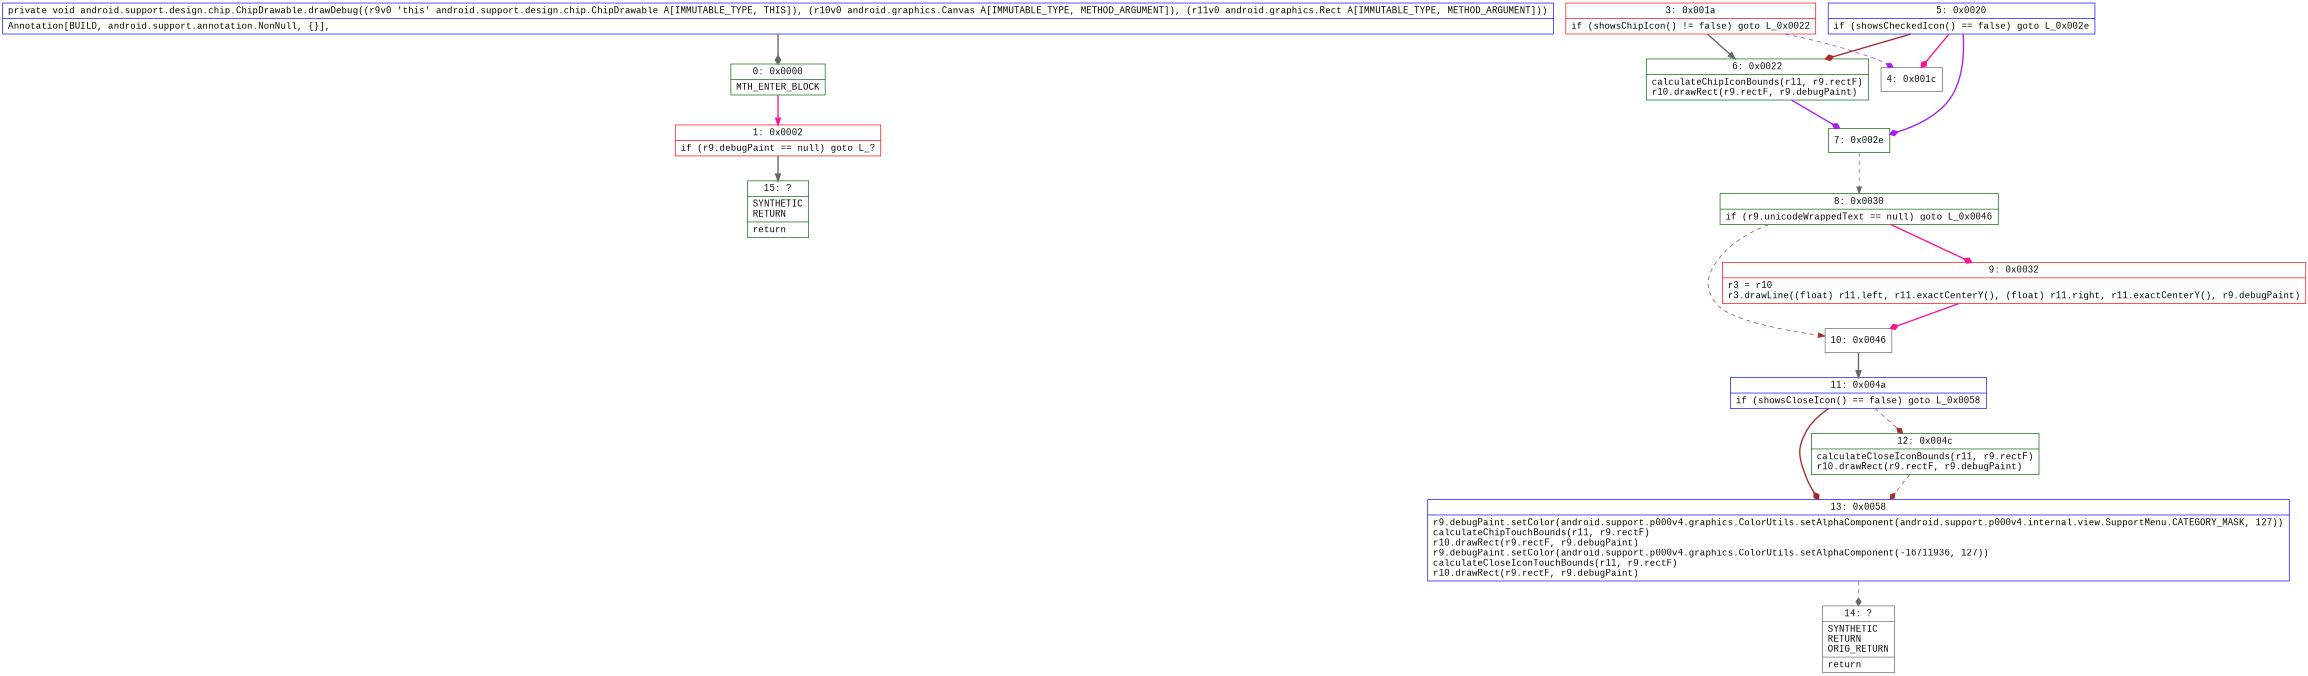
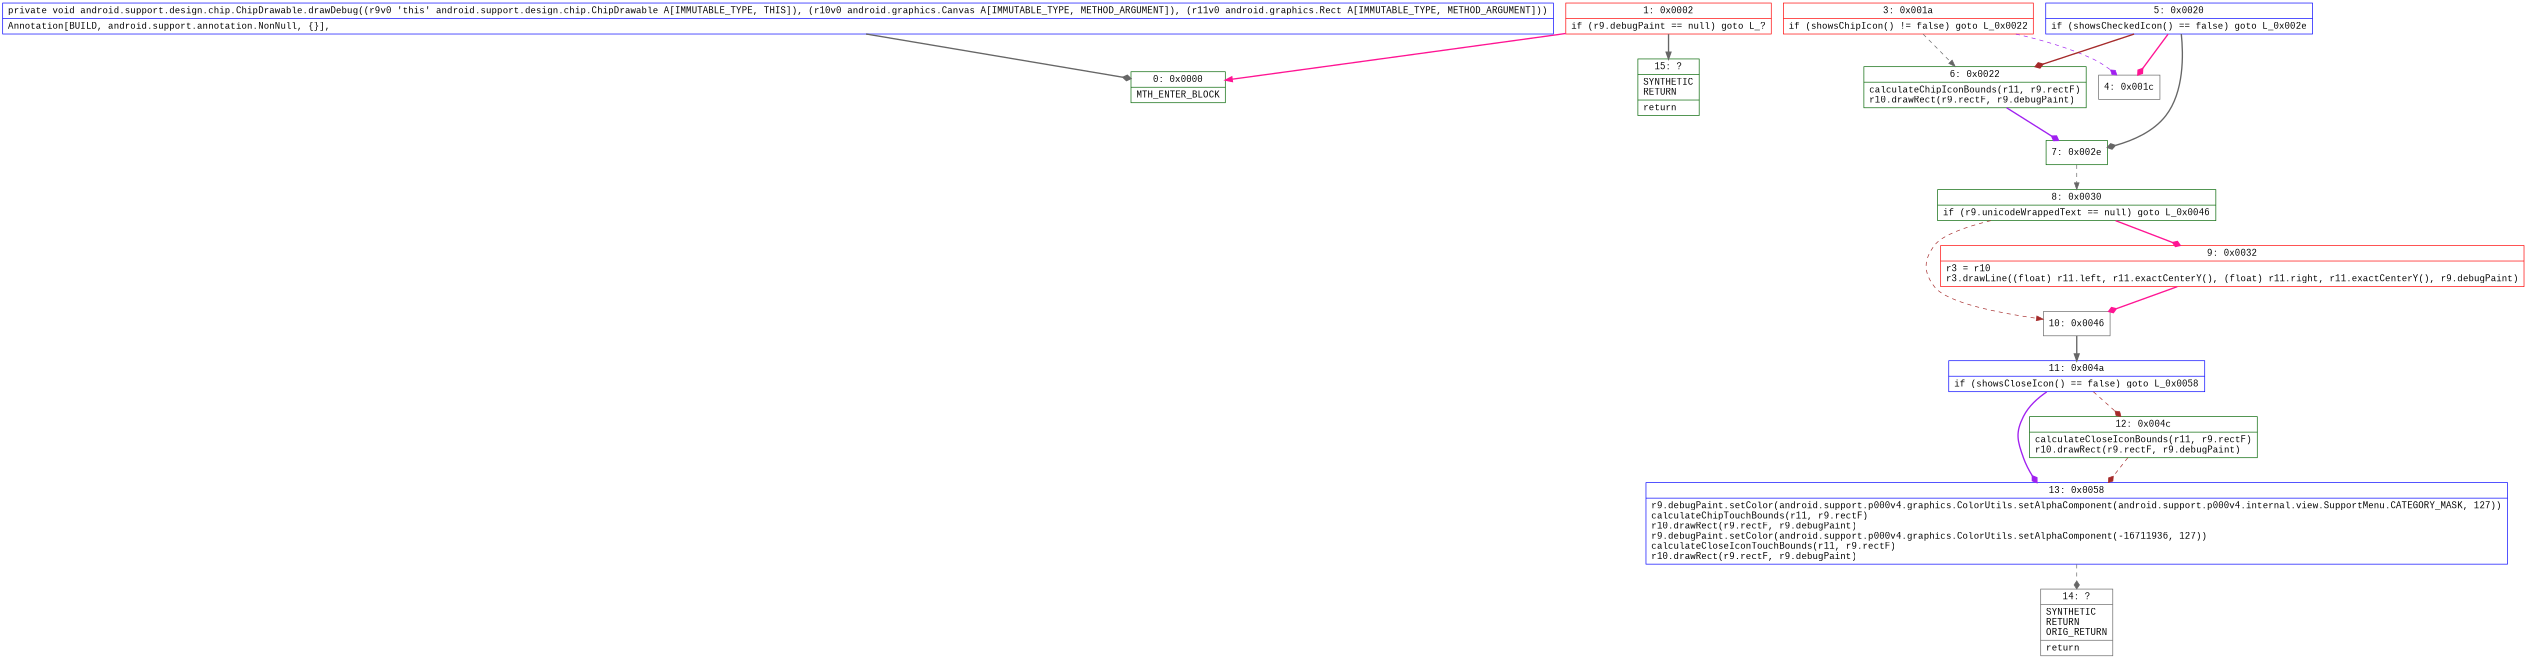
  digraph {
    fontname="Liberation Mono"
    node [color=darkgreen fontname="Liberation Mono" shape=record]
    edge [arrowhead=diamond color=gray40 fontname="Liberation Mono" style=bold]
    n1 [label="{0\:\ 0x0000|MTH_ENTER_BLOCK\l}"]
    n2 [color=red label="{1\:\ 0x0002|if (r9.debugPaint == null) goto L_?\l}"]
    n3 [label="{15\:\ ?|SYNTHETIC\lRETURN\l|return\l}"]
    n4 [color=red label="{3\:\ 0x001a|if (showsChipIcon() != false) goto L_0x0022\l}"]
    n5 [color=gray40 label="{4\:\ 0x001c}"]
    n6 [label="{6\:\ 0x0022|calculateChipIconBounds(r11, r9.rectF)\lr10.drawRect(r9.rectF, r9.debugPaint)\l}"]
    n7 [label="{7\:\ 0x002e}"]
    n8 [color=blue label="{5\:\ 0x0020|if (showsCheckedIcon() == false) goto L_0x002e\l}"]
    n9 [label="{8\:\ 0x0030|if (r9.unicodeWrappedText == null) goto L_0x0046\l}"]
    n10 [color=red label="{9\:\ 0x0032|r3 = r10\lr3.drawLine((float) r11.left, r11.exactCenterY(), (float) r11.right, r11.exactCenterY(), r9.debugPaint)\l}"]
    n11 [color=gray40 label="{10\:\ 0x0046}"]
    n12 [color=blue label="{11\:\ 0x004a|if (showsCloseIcon() == false) goto L_0x0058\l}"]
    n13 [label="{12\:\ 0x004c|calculateCloseIconBounds(r11, r9.rectF)\lr10.drawRect(r9.rectF, r9.debugPaint)\l}"]
    n14 [color=blue label="{13\:\ 0x0058|r9.debugPaint.setColor(android.support.p000v4.graphics.ColorUtils.setAlphaComponent(android.support.p000v4.internal.view.SupportMenu.CATEGORY_MASK, 127))\lcalculateChipTouchBounds(r11, r9.rectF)\lr10.drawRect(r9.rectF, r9.debugPaint)\lr9.debugPaint.setColor(android.support.p000v4.graphics.ColorUtils.setAlphaComponent(\-16711936, 127))\lcalculateCloseIconTouchBounds(r11, r9.rectF)\lr10.drawRect(r9.rectF, r9.debugPaint)\l}"]
    n15 [color=gray40 label="{14\:\ ?|SYNTHETIC\lRETURN\lORIG_RETURN\l|return\l}"]
    n16 [color=blue label="{private void android.support.design.chip.ChipDrawable.drawDebug((r9v0 'this' android.support.design.chip.ChipDrawable A[IMMUTABLE_TYPE, THIS]), (r10v0 android.graphics.Canvas A[IMMUTABLE_TYPE, METHOD_ARGUMENT]), (r11v0 android.graphics.Rect A[IMMUTABLE_TYPE, METHOD_ARGUMENT]))  | Annotation[BUILD, android.support.annotation.NonNull, \{\}], \l}"]
-   n1 -> n2 [arrowhead=normal color=deeppink]
+   n2 -> n1 [arrowhead=normal color=deeppink]
    n2 -> n3 [arrowhead=normal]
    n4 -> n5 [color=purple style=dashed]
-   n4 -> n6 [arrowhead=normal]
+   n4 -> n6 [arrowhead=normal style=dashed]
    n6 -> n7 [color=purple]
    n7 -> n9 [arrowhead=normal style=dashed]
    n8 -> n5 [color=deeppink]
    n8 -> n6 [color=brown]
-   n8 -> n7 [color=purple]
+   n8 -> n7
    n9 -> n10 [color=deeppink]
    n9 -> n11 [arrowhead=normal color=brown style=dashed]
    n10 -> n11 [color=deeppink]
    n11 -> n12 [arrowhead=normal]
    n12 -> n13 [color=brown style=dashed]
-   n12 -> n14 [color=brown]
+   n12 -> n14 [color=purple]
    n13 -> n14 [color=brown style=dashed]
    n14 -> n15 [style=dashed]
    n16 -> n1
  }
